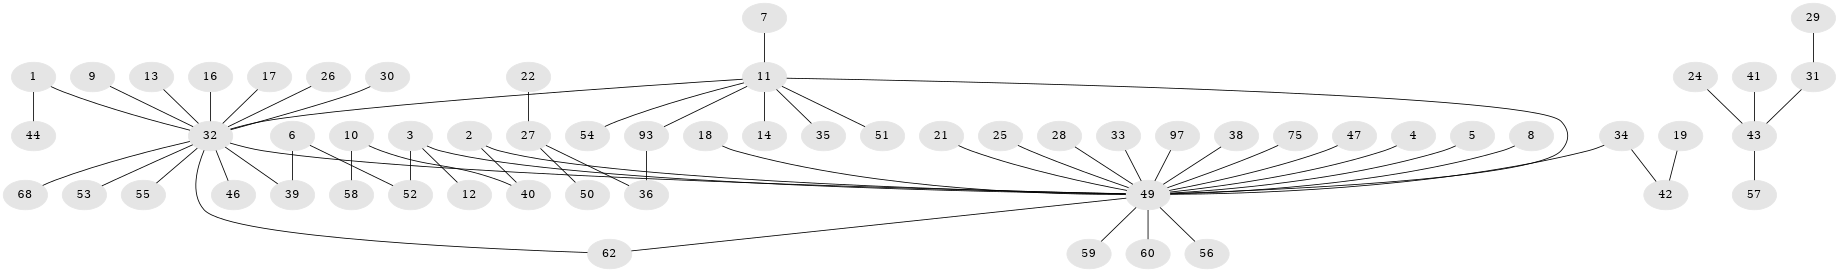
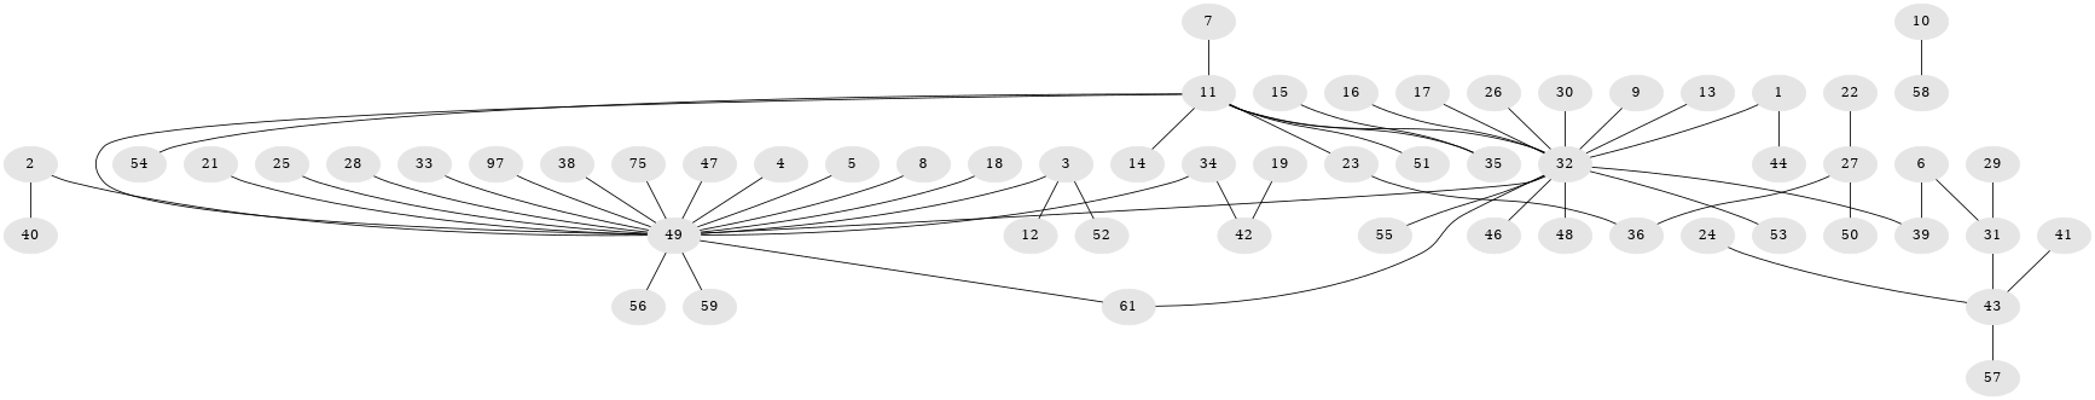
  graph {
    node [color=gray90 style=filled]
    edge [weight=1.0]
    1
    32
    44
    49
    39
    46
-   48 [label=68]
+   48
    53
    55
-   61 [label=62]
+   61
    2
    40
    56
    59
-   60
    3
    12
    52
    4
    5
    6
    31
    43
    7
    11
    14
-   23 [label=93]
+   23
    35
    51
    54
    8
    9
    10
    58
    36
    13
+   15
    16
    17
    18
    19
    42
    21
    22
    27
    50
    24
    57
    25
    26
    28
    29
    30
    33
    34
    n56 [label=97]
    38
    41
    n59 [label=75]
    47
    1 -- 32
    1 -- 44
    32 -- 49
    32 -- 39
    32 -- 46
    32 -- 48
    32 -- 53
    32 -- 55
    32 -- 61
    49 -- 61
    49 -- 56
    49 -- 59
-   49 -- 60
    2 -- 49
    2 -- 40
    3 -- 49
    3 -- 12
    3 -- 52
    4 -- 49
    5 -- 49
    6 -- 39
-   6 -- 52
+   6 -- 31
    31 -- 43
    43 -- 57
    7 -- 11
    11 -- 32
    11 -- 49
    11 -- 14
    11 -- 23
    11 -- 35
    11 -- 51
    11 -- 54
    23 -- 36
    8 -- 49
    9 -- 32
-   10 -- 40
    10 -- 58
    13 -- 32
+   15 -- 35
    16 -- 32
    17 -- 32
    18 -- 49
    19 -- 42
    21 -- 49
    22 -- 27
    27 -- 36
    27 -- 50
    24 -- 43
    25 -- 49
    26 -- 32
    28 -- 49
    29 -- 31
    30 -- 32
    33 -- 49
    34 -- 49
    34 -- 42
    n56 -- 49
    38 -- 49
    41 -- 43
    n59 -- 49
    47 -- 49
  }
